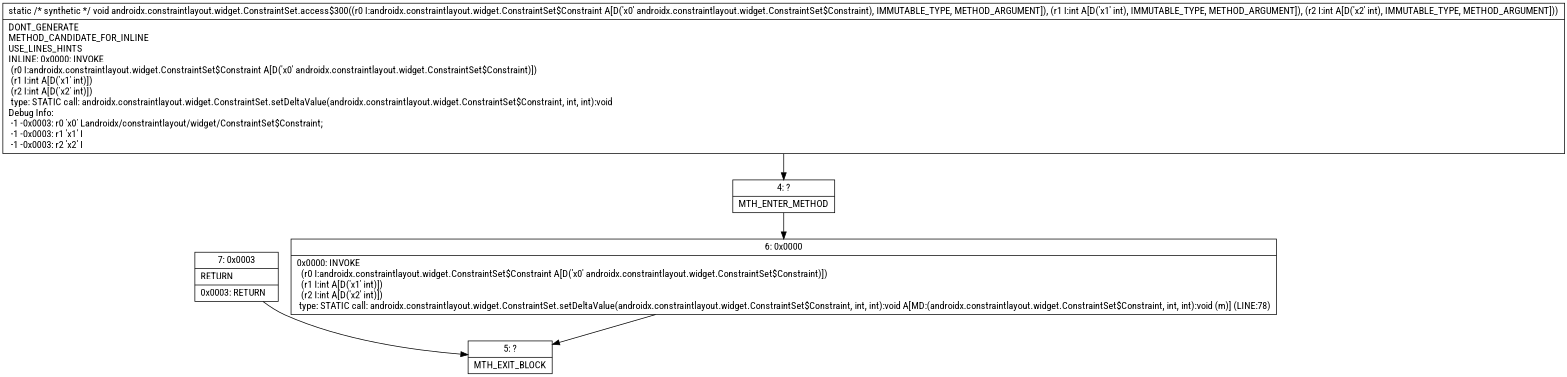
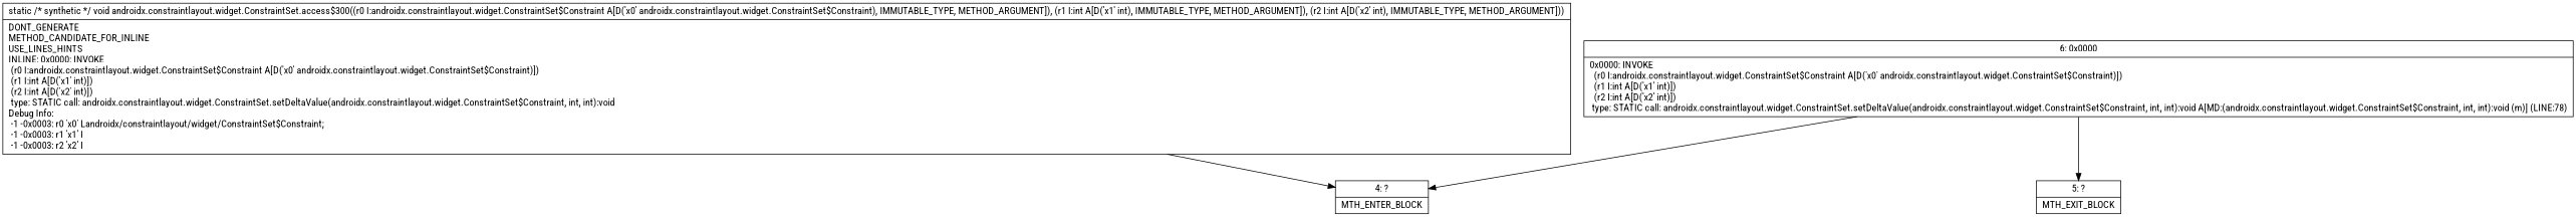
  digraph {
    fontname="Roboto Condensed"
    node [fontname="Roboto Condensed" shape=record]
    edge [fontname="Roboto Condensed"]
-   n1 [label="{4\:\ ?|MTH_ENTER_METHOD\l}"]
+   n1 [label="{4\:\ ?|MTH_ENTER_BLOCK\l}"]
    n2 [label="{6\:\ 0x0000|0x0000: INVOKE  \l  (r0 I:androidx.constraintlayout.widget.ConstraintSet$Constraint A[D('x0' androidx.constraintlayout.widget.ConstraintSet$Constraint)])\l  (r1 I:int A[D('x1' int)])\l  (r2 I:int A[D('x2' int)])\l type: STATIC call: androidx.constraintlayout.widget.ConstraintSet.setDeltaValue(androidx.constraintlayout.widget.ConstraintSet$Constraint, int, int):void A[MD:(androidx.constraintlayout.widget.ConstraintSet$Constraint, int, int):void (m)] (LINE:78)\l}"]
    n3 [label="{5\:\ ?|MTH_EXIT_BLOCK\l}"]
-   n4 [label="{7\:\ 0x0003|RETURN\l|0x0003: RETURN   \l}"]
    n5 [label="{static \/* synthetic *\/ void androidx.constraintlayout.widget.ConstraintSet.access$300((r0 I:androidx.constraintlayout.widget.ConstraintSet$Constraint A[D('x0' androidx.constraintlayout.widget.ConstraintSet$Constraint), IMMUTABLE_TYPE, METHOD_ARGUMENT]), (r1 I:int A[D('x1' int), IMMUTABLE_TYPE, METHOD_ARGUMENT]), (r2 I:int A[D('x2' int), IMMUTABLE_TYPE, METHOD_ARGUMENT]))  | DONT_GENERATE\lMETHOD_CANDIDATE_FOR_INLINE\lUSE_LINES_HINTS\lINLINE: 0x0000: INVOKE  \l  (r0 I:androidx.constraintlayout.widget.ConstraintSet$Constraint A[D('x0' androidx.constraintlayout.widget.ConstraintSet$Constraint)])\l  (r1 I:int A[D('x1' int)])\l  (r2 I:int A[D('x2' int)])\l type: STATIC call: androidx.constraintlayout.widget.ConstraintSet.setDeltaValue(androidx.constraintlayout.widget.ConstraintSet$Constraint, int, int):void\lDebug Info:\l  \-1 \-0x0003: r0 'x0' Landroidx\/constraintlayout\/widget\/ConstraintSet$Constraint;\l  \-1 \-0x0003: r1 'x1' I\l  \-1 \-0x0003: r2 'x2' I\l}"]
-   n1 -> n2
+   n2 -> n1
    n2 -> n3
-   n4 -> n3
    n5 -> n1
  }
